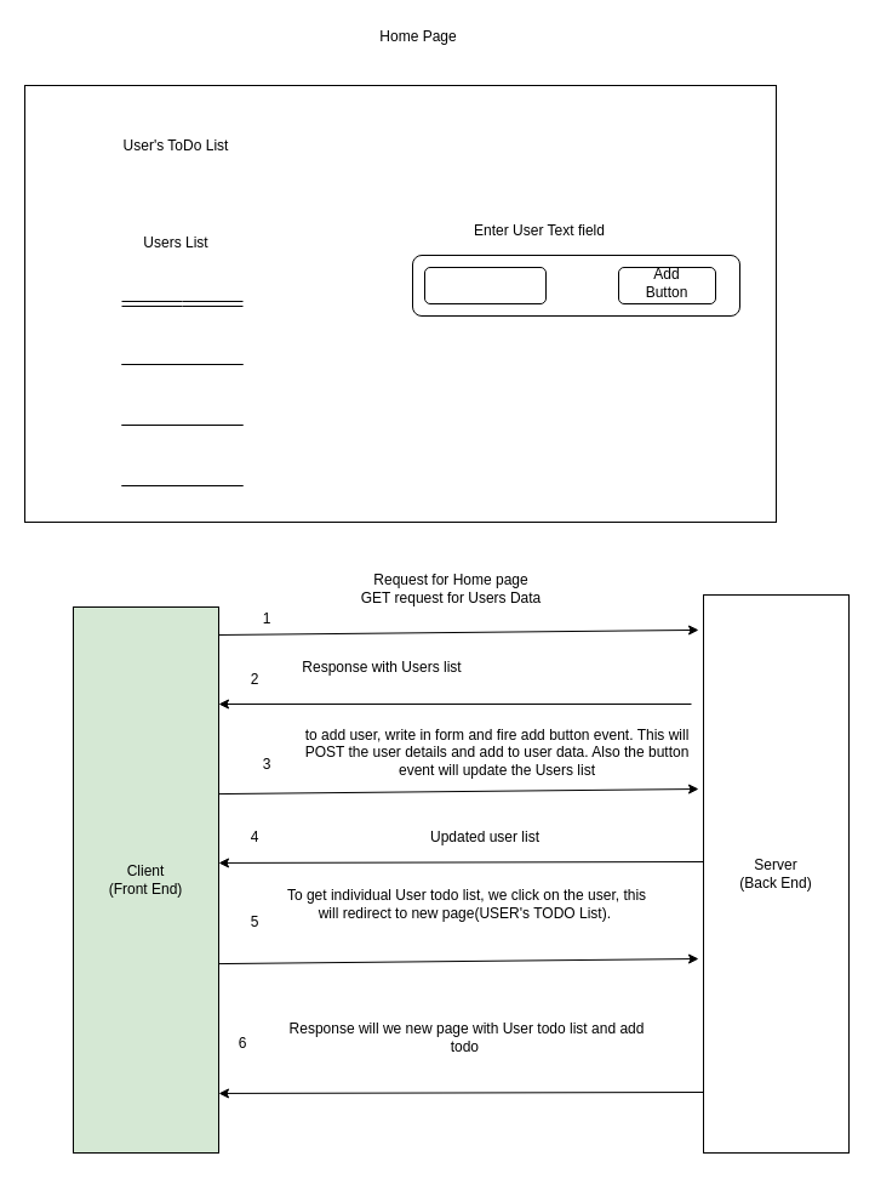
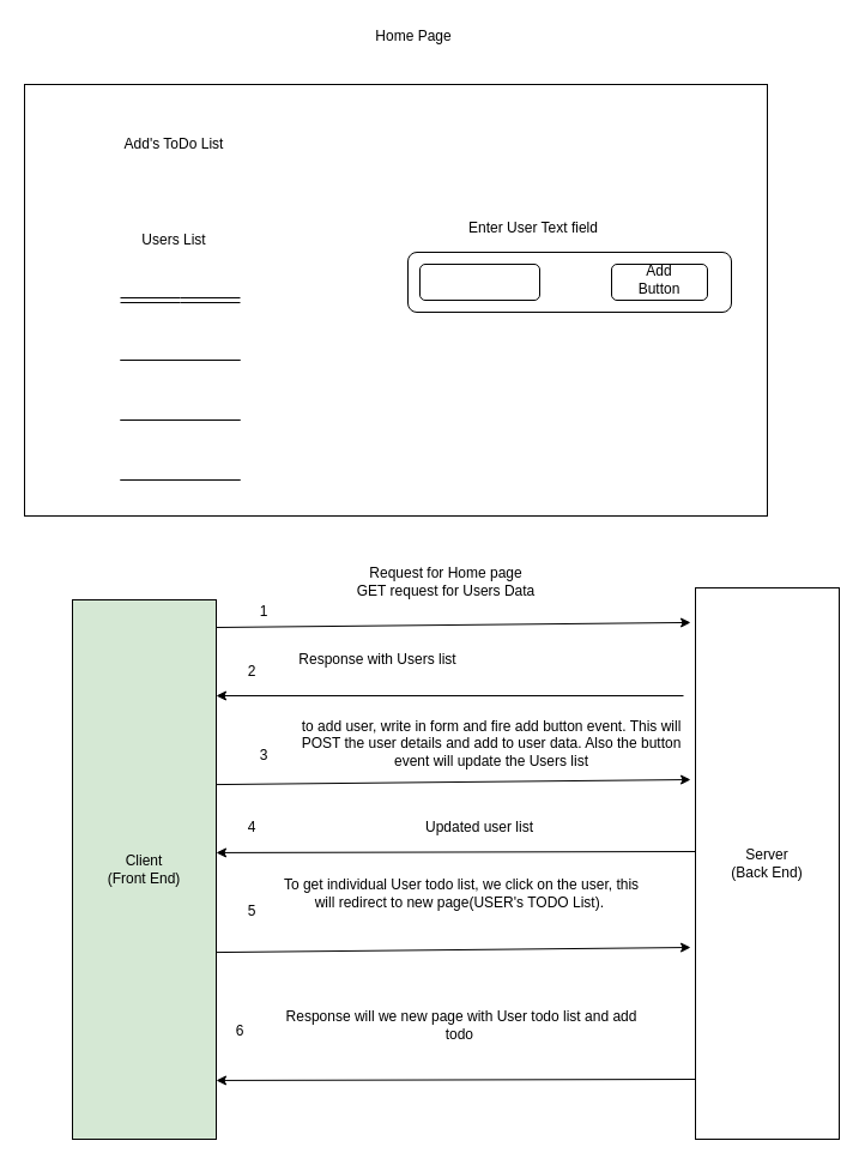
  <mxCell id="0" />
  <mxCell id="1" parent="0" />
  <mxCell id="2" value="" style="rounded=0;whiteSpace=wrap;html=1;" vertex="1" parent="1"><mxGeometry x="20" width="620" height="360" as="geometry" y="70" /></mxCell>
  <mxCell id="3" value="" style="rounded=1;whiteSpace=wrap;html=1;" vertex="1" parent="1"><mxGeometry x="340" y="210" width="270" height="50" as="geometry" /></mxCell>
- <mxCell id="4" value="User's ToDo List" style="text;html=1;strokeColor=none;fillColor=none;align=center;verticalAlign=middle;whiteSpace=wrap;rounded=0;" vertex="1" parent="1"><mxGeometry x="70" y="100" width="150" height="40" as="geometry" /></mxCell>
+ <mxCell id="4" value="Add's ToDo List" style="text;html=1;strokeColor=none;fillColor=none;align=center;verticalAlign=middle;whiteSpace=wrap;rounded=0;" vertex="1" parent="1"><mxGeometry x="70" y="100" width="150" height="40" as="geometry" /></mxCell>
  <mxCell id="5" value="Users List" style="text;html=1;strokeColor=none;fillColor=none;align=center;verticalAlign=middle;whiteSpace=wrap;rounded=0;" vertex="1" parent="1"><mxGeometry x="90" y="190" width="110" height="20" as="geometry" /></mxCell>
  <mxCell id="6" value="" style="shape=link;html=1;" edge="1" parent="1"><mxGeometry width="100" relative="1" as="geometry"><mxPoint x="100" y="250" as="sourcePoint" /><mxPoint x="200" y="250" as="targetPoint" /><Array as="points"><mxPoint x="150" y="250" /></Array></mxGeometry></mxCell>
  <mxCell id="7" value="" style="shape=link;html=1;width=0;" edge="1" parent="1"><mxGeometry width="100" relative="1" as="geometry"><mxPoint x="100" y="300" as="sourcePoint" /><mxPoint x="200" y="300" as="targetPoint" /></mxGeometry></mxCell>
  <mxCell id="8" value="" style="shape=link;html=1;width=0;" edge="1" parent="1"><mxGeometry width="100" relative="1" as="geometry"><mxPoint x="100" y="350" as="sourcePoint" /><mxPoint x="200" y="350" as="targetPoint" /></mxGeometry></mxCell>
  <mxCell id="9" value="" style="shape=link;html=1;width=0;" edge="1" parent="1"><mxGeometry width="100" relative="1" as="geometry"><mxPoint x="100" y="400" as="sourcePoint" /><mxPoint x="200" y="400" as="targetPoint" /></mxGeometry></mxCell>
  <mxCell id="10" value="Home Page" style="text;html=1;strokeColor=none;fillColor=none;align=center;verticalAlign=middle;whiteSpace=wrap;rounded=0;" vertex="1" parent="1"><mxGeometry x="270" y="20" width="150" height="20" as="geometry" /></mxCell>
  <mxCell id="11" value="" style="rounded=1;whiteSpace=wrap;html=1;" vertex="1" parent="1"><mxGeometry x="350" y="220" width="100" height="30" as="geometry" /></mxCell>
  <mxCell id="12" value="" style="rounded=1;whiteSpace=wrap;html=1;" vertex="1" parent="1"><mxGeometry x="510" y="220" width="80" height="30" as="geometry" /></mxCell>
  <mxCell id="13" value="Add Button" style="text;html=1;strokeColor=none;fillColor=none;align=center;verticalAlign=middle;whiteSpace=wrap;rounded=0;" vertex="1" parent="1"><mxGeometry x="520" y="225" width="60" height="15" as="geometry" /></mxCell>
  <mxCell id="14" value="Enter User Text field" style="text;html=1;strokeColor=none;fillColor=none;align=center;verticalAlign=middle;whiteSpace=wrap;rounded=0;" vertex="1" parent="1"><mxGeometry x="360" y="180" width="170" height="20" as="geometry" /></mxCell>
  <mxCell id="15" value="Client&lt;br&gt;(Front End)" style="rounded=0;whiteSpace=wrap;html=1;fillColor=#d5e8d4;" vertex="1" parent="1"><mxGeometry x="60" y="500" width="120" height="450" as="geometry" /></mxCell>
  <mxCell id="16" value="Server&lt;br&gt;(Back End)" style="rounded=0;whiteSpace=wrap;html=1;" vertex="1" parent="1"><mxGeometry x="580" y="490" width="120" height="460" as="geometry" /></mxCell>
  <mxCell id="17" value="1" style="text;html=1;strokeColor=none;fillColor=none;align=center;verticalAlign=middle;whiteSpace=wrap;rounded=0;" vertex="1" parent="1"><mxGeometry x="200" y="500" width="40" height="20" as="geometry" /></mxCell>
  <mxCell id="18" value="Request for Home page&lt;br&gt;GET request for Users Data" style="text;html=1;strokeColor=none;fillColor=none;align=center;verticalAlign=middle;whiteSpace=wrap;rounded=0;" vertex="1" parent="1"><mxGeometry x="274" y="460" width="196" height="50" as="geometry" /></mxCell>
  <mxCell id="19" value="" style="endArrow=classic;html=1;entryX=-0.033;entryY=0.108;entryDx=0;entryDy=0;entryPerimeter=0;" edge="1" parent="1"><mxGeometry width="50" height="50" relative="1" as="geometry"><mxPoint x="180" y="523" as="sourcePoint" /><mxPoint x="576.04" y="518.92" as="targetPoint" /></mxGeometry></mxCell>
  <mxCell id="20" value="" style="endArrow=classic;html=1;" edge="1" parent="1"><mxGeometry width="50" height="50" relative="1" as="geometry"><mxPoint x="570" y="580" as="sourcePoint" /><mxPoint x="180" y="580" as="targetPoint" /></mxGeometry></mxCell>
  <mxCell id="21" value="2" style="text;html=1;strokeColor=none;fillColor=none;align=center;verticalAlign=middle;whiteSpace=wrap;rounded=0;" vertex="1" parent="1"><mxGeometry x="190" y="550" width="40" height="20" as="geometry" /></mxCell>
  <mxCell id="22" value="Response with Users list" style="text;html=1;strokeColor=none;fillColor=none;align=center;verticalAlign=middle;whiteSpace=wrap;rounded=0;" vertex="1" parent="1"><mxGeometry x="245" y="530" width="140" height="40" as="geometry" /></mxCell>
  <mxCell id="23" value="" style="endArrow=classic;html=1;entryX=-0.033;entryY=0.108;entryDx=0;entryDy=0;entryPerimeter=0;" edge="1" parent="1"><mxGeometry width="50" height="50" relative="1" as="geometry"><mxPoint x="180" y="654.08" as="sourcePoint" /><mxPoint x="576.04" y="650" as="targetPoint" /></mxGeometry></mxCell>
  <mxCell id="24" value="3" style="text;html=1;strokeColor=none;fillColor=none;align=center;verticalAlign=middle;whiteSpace=wrap;rounded=0;" vertex="1" parent="1"><mxGeometry x="200" y="620" width="40" height="20" as="geometry" /></mxCell>
  <mxCell id="25" value="to add user, write in form and fire add button event. This will POST the user details and add to user data. Also the button event will update the Users list&lt;br&gt;" style="text;html=1;strokeColor=none;fillColor=none;align=center;verticalAlign=middle;whiteSpace=wrap;rounded=0;" vertex="1" parent="1"><mxGeometry x="240" y="600" width="340" height="40" as="geometry" /></mxCell>
  <mxCell id="26" value="" style="endArrow=classic;html=1;exitX=0;exitY=0.371;exitDx=0;exitDy=0;exitPerimeter=0;" edge="1" parent="1"><mxGeometry width="50" height="50" relative="1" as="geometry"><mxPoint x="580" y="710" as="sourcePoint" /><mxPoint x="180" y="710.96" as="targetPoint" /></mxGeometry></mxCell>
  <mxCell id="27" value="4" style="text;html=1;strokeColor=none;fillColor=none;align=center;verticalAlign=middle;whiteSpace=wrap;rounded=0;" vertex="1" parent="1"><mxGeometry x="190" y="680" width="40" height="20" as="geometry" /></mxCell>
  <mxCell id="28" value="Updated user list" style="text;html=1;strokeColor=none;fillColor=none;align=center;verticalAlign=middle;whiteSpace=wrap;rounded=0;" vertex="1" parent="1"><mxGeometry x="340" y="680" width="120" height="20" as="geometry" /></mxCell>
  <mxCell id="29" value="" style="endArrow=classic;html=1;entryX=-0.033;entryY=0.108;entryDx=0;entryDy=0;entryPerimeter=0;" edge="1" parent="1"><mxGeometry width="50" height="50" relative="1" as="geometry"><mxPoint x="180" y="794.08" as="sourcePoint" /><mxPoint x="576.04" y="790" as="targetPoint" /></mxGeometry></mxCell>
  <mxCell id="30" value="5" style="text;html=1;strokeColor=none;fillColor=none;align=center;verticalAlign=middle;whiteSpace=wrap;rounded=0;" vertex="1" parent="1"><mxGeometry x="190" y="750" width="40" height="20" as="geometry" /></mxCell>
  <mxCell id="31" value="To get individual User todo list, we click on the user, this will redirect to new page(USER's TODO List).&amp;nbsp;" style="text;html=1;strokeColor=none;fillColor=none;align=center;verticalAlign=middle;whiteSpace=wrap;rounded=0;" vertex="1" parent="1"><mxGeometry x="230" y="720" width="310" height="50" as="geometry" /></mxCell>
  <mxCell id="32" value="" style="endArrow=classic;html=1;exitX=0;exitY=0.371;exitDx=0;exitDy=0;exitPerimeter=0;" edge="1" parent="1"><mxGeometry width="50" height="50" relative="1" as="geometry"><mxPoint x="580" y="900" as="sourcePoint" /><mxPoint x="180" y="900.96" as="targetPoint" /></mxGeometry></mxCell>
  <mxCell id="33" value="6" style="text;html=1;strokeColor=none;fillColor=none;align=center;verticalAlign=middle;whiteSpace=wrap;rounded=0;" vertex="1" parent="1"><mxGeometry x="180" y="850" width="40" height="20" as="geometry" /></mxCell>
  <mxCell id="34" value="Response will we new page with User todo list and add todo&amp;nbsp;" style="text;html=1;strokeColor=none;fillColor=none;align=center;verticalAlign=middle;whiteSpace=wrap;rounded=0;" vertex="1" parent="1"><mxGeometry x="230" y="830" width="310" height="50" as="geometry" /></mxCell>
